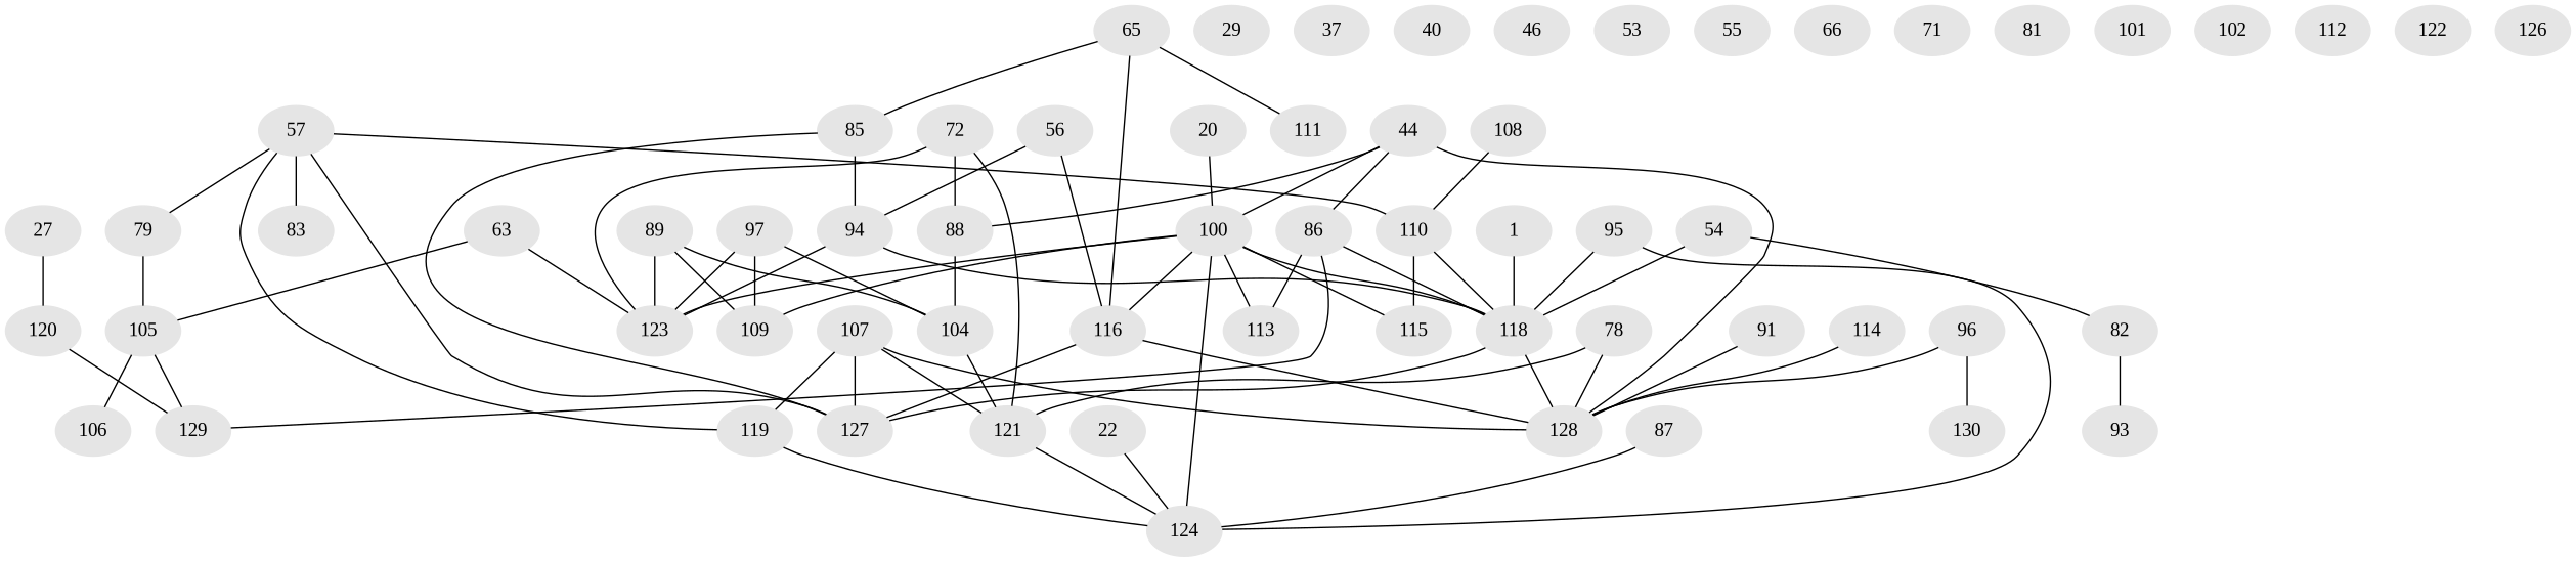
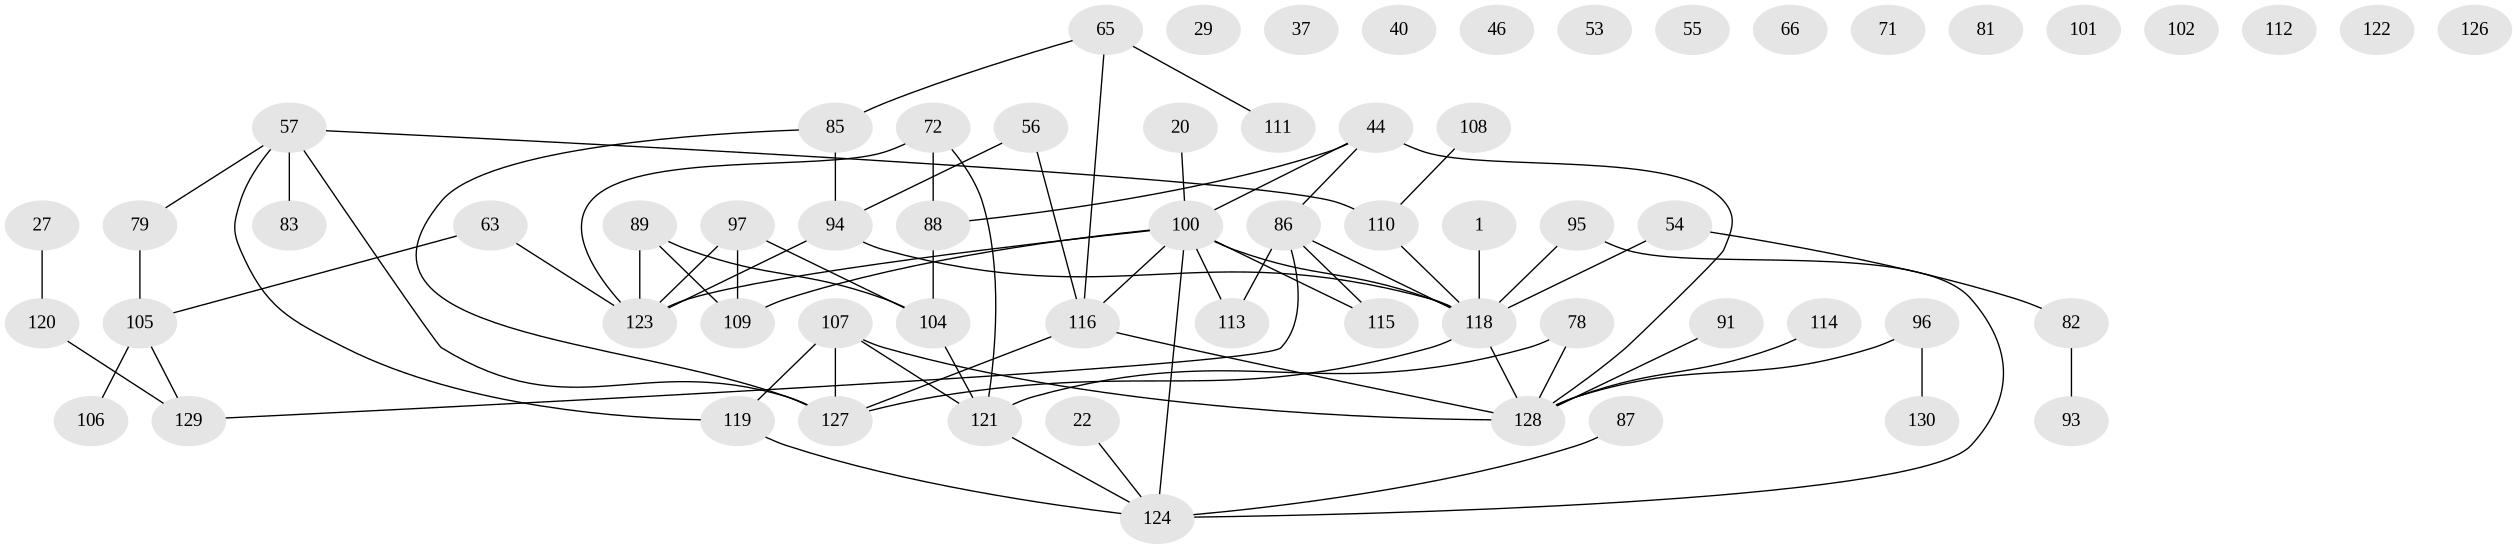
  graph {
    fontname="Liberation Serif"
    node [color=gray90 fontname="Liberation Serif" style=filled]
    edge [fontname="Liberation Serif"]
    118 [super="+117"]
    128 [super="+7+9+103"]
    127 [super="+31+80+34+99"]
    1
    100 [super="+32+73+77+90"]
    124 [super="+98"]
    116 [super="+59"]
    123 [super="+52+43"]
    113
    115
    109 [super="+60"]
    20
    22
    27
    120
    129 [super="+4"]
    29
    37
    40
    44 [super="+17"]
    86 [super="+74"]
    88 [super="+49"]
    104 [super="+38+76"]
    46
    53
    54
    82
    93
    55
    56
    94
    57 [super="+30"]
    79
    83
    110 [super="+70"]
    119 [super="+75"]
    105 [super="+28"]
    106
    63
    85 [super="+21"]
    65
    111
    66
    71
    72
    121 [super="+50+36"]
    78
    81
    87
    89 [super="+41"]
    91
    108
    95
    96
    130
    97 [super="+24+67"]
    101
    102
    107 [super="+6+18+47"]
    112
    114
    122
    126
    118 -- 128 [weight=2]
    118 -- 127
    1 -- 118
    100 -- 118 [weight=3]
    100 -- 124 [weight=2]
    100 -- 116 [weight=5]
    100 -- 123 [weight=2]
    100 -- 113 [weight=2]
    100 -- 115
    100 -- 109
    116 -- 128
    116 -- 127
    20 -- 100
    22 -- 124
    27 -- 120
    120 -- 129
    44 -- 128
    44 -- 100 [weight=3]
    44 -- 86 [weight=2]
    44 -- 88
    86 -- 118 [weight=2]
    86 -- 113
-   110 -- 115
+   86 -- 115
    86 -- 129
    88 -- 104
    104 -- 121
    54 -- 118
    54 -- 82
    82 -- 93
    56 -- 116
    56 -- 94
    94 -- 118
    94 -- 123
    57 -- 127
    57 -- 79
    57 -- 83
    57 -- 110
    57 -- 119
    79 -- 105
    110 -- 118
    119 -- 124
    105 -- 129
    105 -- 106
    63 -- 123
    63 -- 105
    85 -- 127 [weight=2]
    85 -- 94 [weight=2]
    65 -- 116
    65 -- 85
    65 -- 111
    72 -- 123
    72 -- 88 [weight=2]
    72 -- 121
    121 -- 124
    78 -- 128
    78 -- 121
    87 -- 124
    89 -- 123
    89 -- 109
    89 -- 104
    91 -- 128
    108 -- 110
    95 -- 118
    95 -- 124
    96 -- 128
    96 -- 130
    97 -- 123
    97 -- 109
    97 -- 104
    107 -- 128
    107 -- 127
    107 -- 119
    107 -- 121
    114 -- 128
  }
